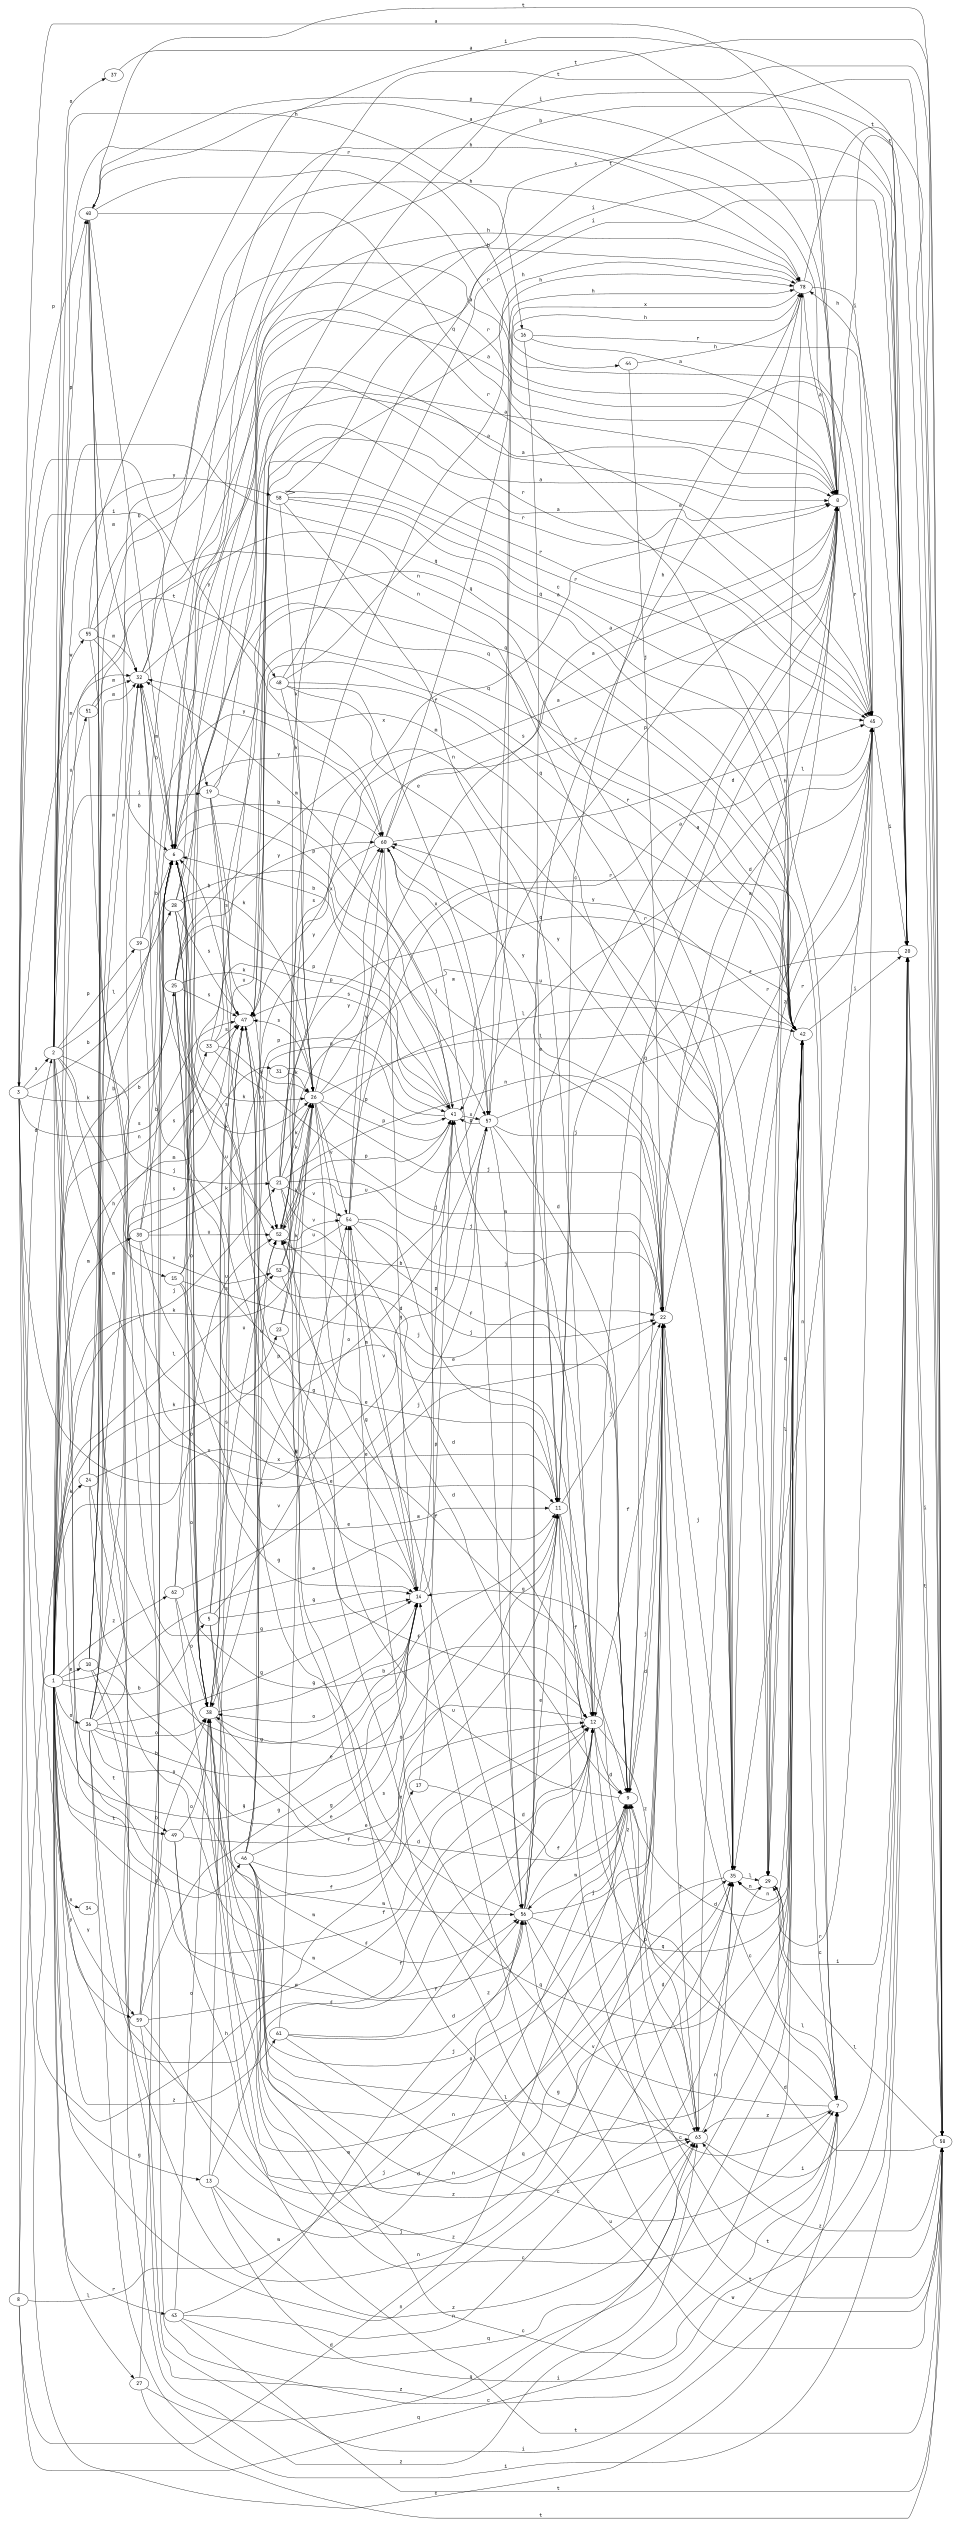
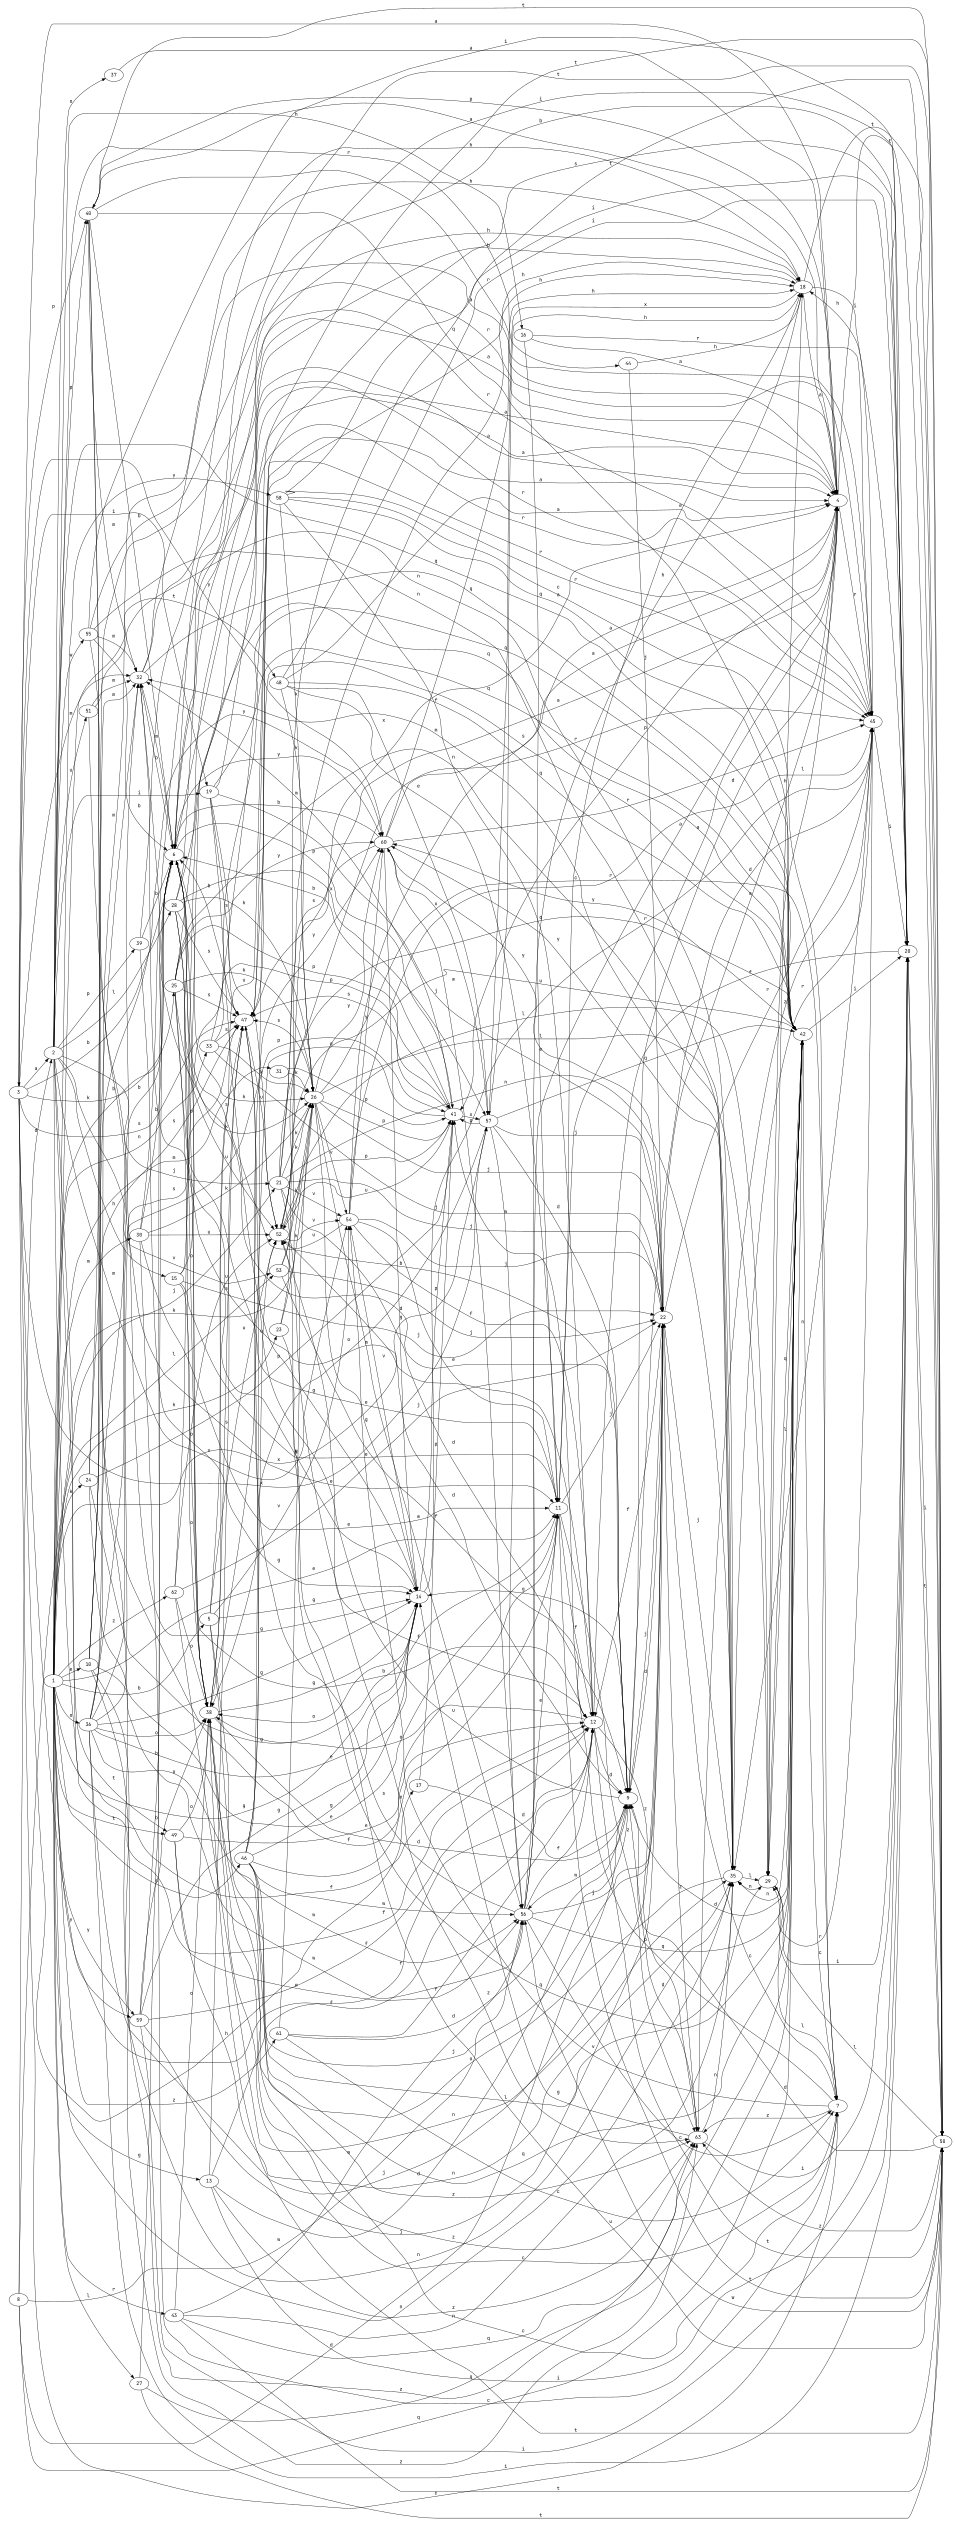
  strict digraph {
    fontname="JetBrains Mono"
    rankdir=LR
    node [fontname="JetBrains Mono"]
    edge [fontname="JetBrains Mono"]
    3
    2
    32
    40
    47
    60
    6
    59
    7
    17
    57
    19
    25
    16
    21
    37
    54
    56
    12
    39
    55
    42
    15
    28
    49
    51
    53
    44
-   4 [label=0]
-   18 [label=78]
+   4
+   18
    26
    45
    50
    63
    14
    52
    9
    41
    38
    22
    20
    29
    35
    11
    8
    23
    30
    33
    36
    48
    62
    1
    5
    27
    58
    61
    13
    10
    24
    46
    31
-   34
    43
    3 -> 2 [label=a]
    3 -> 32 [label=m]
    3 -> 40 [label=p]
    3 -> 47 [label=s]
    3 -> 60 [label=y]
    3 -> 6 [label=b]
    3 -> 59 [label=y]
    3 -> 7 [label=c]
    3 -> 17 [label=h]
    3 -> 57 [label=x]
    3 -> 19 [label=i]
    3 -> 25 [label=k]
    2 -> 40 [label=p]
    2 -> 19 [label=i]
    2 -> 16 [label=h]
    2 -> 21 [label=j]
    2 -> 37 [label=o]
    2 -> 54 [label=v]
    2 -> 56 [label=w]
    2 -> 12 [label=f]
    2 -> 39 [label=p]
    2 -> 55 [label=w]
    2 -> 42 [label=q]
    2 -> 15 [label=h]
    2 -> 28 [label=l]
    2 -> 49 [label=t]
    2 -> 51 [label=u]
    2 -> 53 [label=v]
    2 -> 44 [label=r]
    32 -> 6 [label=b]
    32 -> 42 [label=q]
    32 -> 4 [label=a]
    32 -> 18 [label=h]
    32 -> 26 [label=k]
    40 -> 32 [label=m]
    40 -> 6 [label=b]
    40 -> 42 [label=q]
    40 -> 4 [label=a]
    40 -> 45 [label=r]
    40 -> 50 [label=t]
    40 -> 63 [label=z]
    40 -> 14 [label=g]
    47 -> 6 [label=b]
    47 -> 12 [label=f]
    47 -> 4 [label=a]
    47 -> 52 [label=u]
    60 -> 47 [label=s]
    60 -> 6 [label=b]
    60 -> 57 [label=x]
    60 -> 56 [label=w]
    60 -> 4 [label=a]
    60 -> 18 [label=h]
    60 -> 45 [label=r]
    60 -> 14 [label=g]
    6 -> 32 [label=m]
    6 -> 60 [label=y]
    6 -> 26 [label=k]
    6 -> 45 [label=r]
    6 -> 50 [label=t]
    6 -> 9 [label=d]
    6 -> 41 [label=p]
    6 -> 38 [label=o]
    59 -> 6 [label=b]
    59 -> 12 [label=f]
    59 -> 14 [label=g]
    59 -> 38 [label=o]
    59 -> 22 [label=j]
    59 -> 20 [label=i]
    7 -> 54 [label=v]
    7 -> 63 [label=z]
    7 -> 41 [label=p]
    7 -> 29 [label=l]
    17 -> 9 [label=d]
    17 -> 41 [label=p]
    57 -> 56 [label=w]
    57 -> 42 [label=q]
    57 -> 18 [label=h]
    57 -> 9 [label=d]
    57 -> 41 [label=p]
    57 -> 38 [label=o]
    57 -> 22 [label=j]
    19 -> 47 [label=s]
    19 -> 42 [label=q]
    19 -> 50 [label=t]
    19 -> 14 [label=g]
    19 -> 52 [label=u]
    19 -> 22 [label=j]
    25 -> 47 [label=s]
    25 -> 60 [label=y]
    25 -> 18 [label=h]
    25 -> 26 [label=k]
    25 -> 14 [label=g]
    25 -> 52 [label=u]
    25 -> 41 [label=p]
    25 -> 38 [label=o]
    25 -> 35 [label=n]
    16 -> 4 [label=a]
    16 -> 45 [label=r]
    16 -> 11 [label=e]
    21 -> 54 [label=v]
    21 -> 42 [label=q]
    21 -> 4 [label=a]
    21 -> 26 [label=k]
    21 -> 50 [label=t]
    21 -> 63 [label=z]
    21 -> 9 [label=d]
    21 -> 22 [label=j]
    21 -> 35 [label=n]
    37 -> 4 [label=a]
    54 -> 60 [label=y]
    54 -> 12 [label=f]
    54 -> 4 [label=a]
    54 -> 45 [label=r]
    54 -> 52 [label=u]
    54 -> 22 [label=j]
    54 -> 11 [label=e]
    56 -> 47 [label=s]
    56 -> 7 [label=c]
    56 -> 12 [label=f]
    56 -> 42 [label=q]
    56 -> 4 [label=a]
    56 -> 18 [label=h]
    56 -> 22 [label=j]
    56 -> 11 [label=e]
    12 -> 32 [label=m]
    12 -> 6 [label=b]
    12 -> 50 [label=t]
    12 -> 63 [label=z]
    12 -> 9 [label=d]
    12 -> 38 [label=o]
    39 -> 6 [label=b]
    39 -> 18 [label=h]
    39 -> 14 [label=g]
    55 -> 32 [label=m]
    55 -> 6 [label=b]
    55 -> 12 [label=f]
    55 -> 45 [label=r]
    55 -> 20 [label=i]
    55 -> 35 [label=n]
    42 -> 47 [label=s]
    42 -> 60 [label=y]
    42 -> 7 [label=c]
    42 -> 52 [label=u]
    42 -> 9 [label=d]
    42 -> 20 [label=i]
    42 -> 29 [label=l]
    42 -> 35 [label=n]
    15 -> 42 [label=q]
    15 -> 45 [label=r]
    15 -> 38 [label=o]
    15 -> 22 [label=j]
    15 -> 11 [label=e]
    28 -> 47 [label=s]
    28 -> 57 [label=x]
    28 -> 42 [label=q]
    28 -> 26 [label=k]
    28 -> 38 [label=o]
    28 -> 20 [label=i]
    28 -> 11 [label=e]
    49 -> 12 [label=f]
    49 -> 38 [label=o]
    49 -> 35 [label=n]
    49 -> 11 [label=e]
    51 -> 32 [label=m]
    51 -> 35 [label=n]
    51 -> 11 [label=e]
    53 -> 12 [label=f]
    53 -> 26 [label=k]
    53 -> 45 [label=r]
    53 -> 22 [label=j]
    44 -> 18 [label=h]
    44 -> 22 [label=j]
    4 -> 3 [label=a]
    4 -> 40 [label=p]
    4 -> 45 [label=r]
    4 -> 50 [label=t]
    4 -> 9 [label=d]
    4 -> 41 [label=p]
    4 -> 29 [label=l]
    18 -> 6 [label=b]
    18 -> 57 [label=x]
    18 -> 4 [label=a]
    18 -> 50 [label=t]
    18 -> 20 [label=i]
    18 -> 11 [label=e]
    26 -> 47 [label=s]
    26 -> 60 [label=y]
    26 -> 7 [label=c]
    26 -> 54 [label=v]
    26 -> 56 [label=w]
    26 -> 14 [label=g]
    26 -> 41 [label=p]
    26 -> 22 [label=j]
    26 -> 29 [label=l]
    45 -> 18 [label=h]
    45 -> 63 [label=z]
    45 -> 9 [label=d]
    45 -> 20 [label=i]
    45 -> 35 [label=n]
    50 -> 56 [label=w]
    50 -> 63 [label=z]
    50 -> 52 [label=u]
    50 -> 9 [label=d]
    50 -> 20 [label=i]
    50 -> 29 [label=l]
    63 -> 14 [label=g]
    63 -> 9 [label=d]
    63 -> 20 [label=i]
    63 -> 35 [label=n]
    14 -> 54 [label=v]
    14 -> 45 [label=r]
    14 -> 41 [label=p]
    14 -> 38 [label=o]
    52 -> 54 [label=v]
    52 -> 18 [label=h]
    52 -> 26 [label=k]
    52 -> 9 [label=d]
    52 -> 41 [label=p]
    52 -> 29 [label=l]
    9 -> 6 [label=b]
    9 -> 56 [label=w]
    9 -> 14 [label=g]
    9 -> 52 [label=u]
    9 -> 22 [label=j]
    41 -> 32 [label=m]
    41 -> 47 [label=s]
    41 -> 6 [label=b]
    41 -> 57 [label=x]
    41 -> 52 [label=u]
    41 -> 38 [label=o]
    38 -> 47 [label=s]
    38 -> 7 [label=c]
    38 -> 45 [label=r]
    38 -> 50 [label=t]
    38 -> 63 [label=z]
    38 -> 14 [label=g]
    38 -> 9 [label=d]
    22 -> 60 [label=y]
    22 -> 7 [label=c]
    22 -> 12 [label=f]
    22 -> 4 [label=a]
    22 -> 45 [label=r]
    22 -> 63 [label=z]
    22 -> 9 [label=d]
    20 -> 47 [label=s]
    20 -> 6 [label=b]
    20 -> 12 [label=f]
    20 -> 50 [label=t]
    29 -> 42 [label=q]
    29 -> 18 [label=h]
    29 -> 45 [label=r]
    29 -> 20 [label=i]
    29 -> 35 [label=n]
    35 -> 32 [label=m]
    35 -> 60 [label=y]
    35 -> 45 [label=r]
    35 -> 38 [label=o]
    35 -> 22 [label=j]
    35 -> 29 [label=l]
    11 -> 12 [label=f]
    11 -> 4 [label=a]
    11 -> 50 [label=t]
    11 -> 63 [label=z]
    11 -> 22 [label=j]
    8 -> 2 [label=d]
    8 -> 56 [label=w]
    8 -> 42 [label=q]
    8 -> 26 [label=k]
    8 -> 9 [label=d]
    23 -> 42 [label=q]
    23 -> 4 [label=a]
    23 -> 26 [label=k]
    30 -> 6 [label=b]
    30 -> 7 [label=c]
    30 -> 4 [label=a]
    30 -> 26 [label=k]
    30 -> 52 [label=u]
    30 -> 11 [label=e]
    33 -> 47 [label=s]
    33 -> 4 [label=a]
    33 -> 26 [label=k]
    33 -> 41 [label=p]
    33 -> 22 [label=j]
    36 -> 32 [label=m]
    36 -> 47 [label=s]
    36 -> 6 [label=b]
    36 -> 56 [label=w]
    36 -> 4 [label=a]
    36 -> 14 [label=g]
    36 -> 41 [label=p]
    36 -> 38 [label=o]
    36 -> 22 [label=j]
    36 -> 20 [label=i]
    36 -> 11 [label=e]
    48 -> 57 [label=x]
    48 -> 42 [label=q]
    48 -> 4 [label=a]
    48 -> 26 [label=k]
    48 -> 20 [label=i]
    48 -> 11 [label=e]
    62 -> 4 [label=a]
    62 -> 52 [label=u]
    62 -> 38 [label=o]
    62 -> 22 [label=j]
    62 -> 35 [label=n]
    1 -> 6 [label=b]
    1 -> 59 [label=y]
    1 -> 57 [label=x]
    1 -> 21 [label=j]
    1 -> 12 [label=f]
    1 -> 49 [label=t]
    1 -> 53 [label=l]
    1 -> 14 [label=g]
    1 -> 35 [label=n]
    1 -> 11 [label=e]
    1 -> 23 [label=k]
    1 -> 30 [label=m]
    1 -> 33 [label=n]
    1 -> 36 [label=o]
    1 -> 48 [label=t]
    1 -> 62 [label=z]
    1 -> 5 [label=b]
    1 -> 27 [label=l]
    1 -> 58 [label=y]
    1 -> 61 [label=z]
    1 -> 13 [label=g]
    1 -> 10 [label=e]
    1 -> 24 [label=k]
    1 -> 46 [label=s]
    1 -> 31 [label=m]
-   1 -> 34 [label=n]
    1 -> 43 [label=r]
    5 -> 47 [label=s]
    5 -> 7 [label=c]
    5 -> 54 [label=v]
    5 -> 63 [label=z]
    5 -> 14 [label=g]
    5 -> 52 [label=u]
    27 -> 6 [label=b]
    27 -> 42 [label=q]
    27 -> 50 [label=t]
    58 -> 7 [label=c]
    58 -> 12 [label=f]
    58 -> 42 [label=q]
    58 -> 26 [label=k]
    58 -> 45 [label=r]
    58 -> 20 [label=i]
    61 -> 7 [label=c]
    61 -> 12 [label=f]
    61 -> 26 [label=k]
    61 -> 9 [label=d]
    13 -> 47 [label=s]
    13 -> 12 [label=f]
    13 -> 63 [label=z]
    13 -> 9 [label=d]
    13 -> 20 [label=i]
    10 -> 32 [label=m]
    10 -> 60 [label=y]
    10 -> 56 [label=w]
    10 -> 45 [label=r]
    10 -> 63 [label=z]
    10 -> 35 [label=n]
    24 -> 32 [label=m]
    24 -> 47 [label=s]
    24 -> 14 [label=g]
    24 -> 41 [label=p]
    24 -> 11 [label=e]
    46 -> 60 [label=y]
    46 -> 56 [label=w]
    46 -> 42 [label=q]
    46 -> 18 [label=h]
    46 -> 14 [label=g]
    46 -> 52 [label=u]
    46 -> 22 [label=j]
    46 -> 29 [label=l]
    46 -> 11 [label=e]
    31 -> 26 [label=k]
    31 -> 41 [label=p]
    43 -> 56 [label=w]
    43 -> 42 [label=q]
    43 -> 50 [label=t]
    43 -> 38 [label=o]
    43 -> 35 [label=n]
  }
